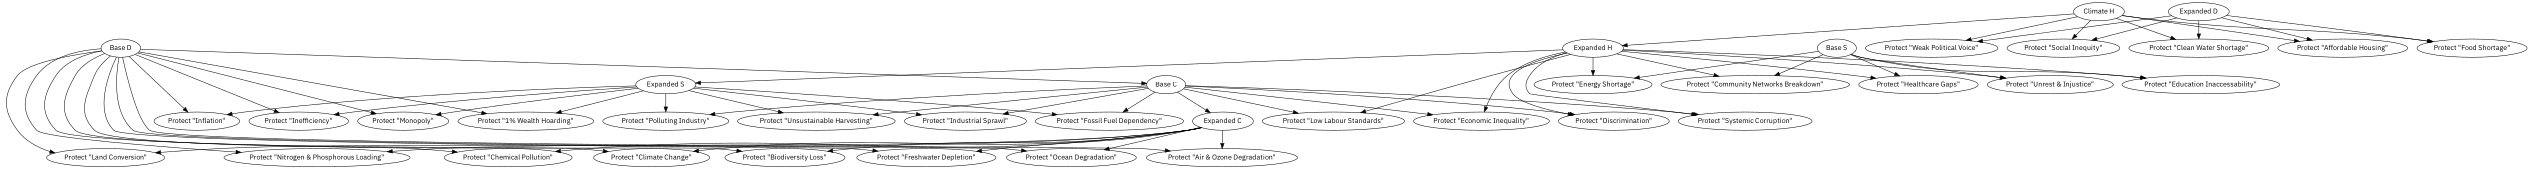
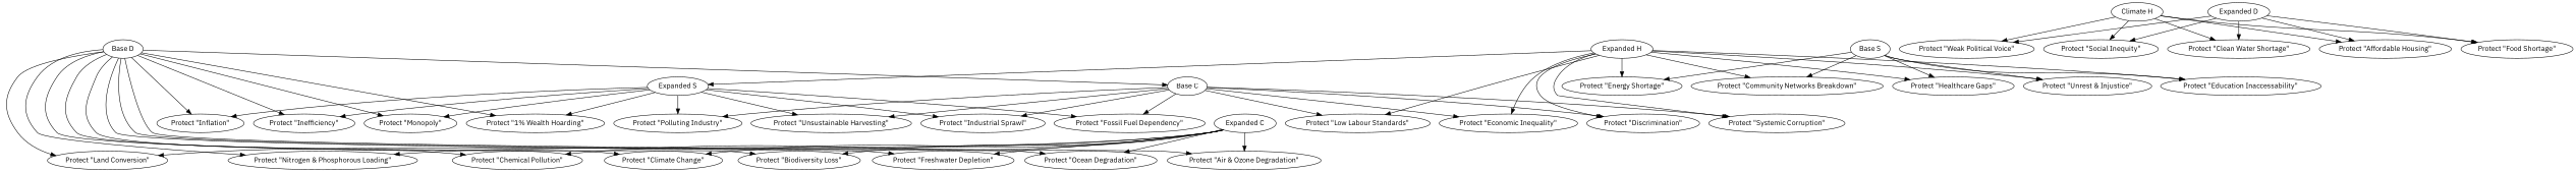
  digraph {
    fontname="IBM Plex Sans"
    splines=true
    node [fontname="IBM Plex Sans"]
    edge [fontname="IBM Plex Sans"]
    n1 [label="Base C"]
    n2 [label="Expanded C"]
    n3 [label="Protect \"Low Labour Standards\""]
    n4 [label="Protect \"Economic Inequality\""]
    n5 [label="Protect \"Discrimination\""]
    n6 [label="Protect \"Systemic Corruption\""]
    n7 [label="Protect \"Polluting Industry\""]
    n8 [label="Protect \"Unsustainable Harvesting\""]
    n9 [label="Protect \"Industrial Sprawl\""]
    n10 [label="Protect \"Fossil Fuel Dependency\""]
    n11 [label="Protect \"Chemical Pollution\""]
    n12 [label="Protect \"Biodiversity Loss\""]
    n13 [label="Protect \"Ocean Degradation\""]
    n14 [label="Protect \"Air & Ozone Degradation\""]
    n15 [label="Protect \"Land Conversion\""]
    n16 [label="Protect \"Climate Change\""]
    n17 [label="Protect \"Freshwater Depletion\""]
    n18 [label="Protect \"Nitrogen & Phosphorous Loading\""]
    n19 [label="Base D"]
    n20 [label="Protect \"1% Wealth Hoarding\""]
    n21 [label="Protect \"Inflation\""]
    n22 [label="Protect \"Inefficiency\""]
    n23 [label="Protect \"Monopoly\""]
    n24 [label="Expanded D"]
    n25 [label="Protect \"Social Inequity\""]
    n26 [label="Protect \"Clean Water Shortage\""]
    n27 [label="Protect \"Affordable Housing\""]
    n28 [label="Protect \"Food Shortage\""]
    n29 [label="Protect \"Weak Political Voice\""]
    n30 [label="Climate H"]
    n31 [label="Expanded H"]
    n32 [label="Protect \"Community Networks Breakdown\""]
    n33 [label="Protect \"Healthcare Gaps\""]
    n34 [label="Protect \"Unrest & Injustice\""]
    n35 [label="Protect \"Education Inaccessability\""]
    n36 [label="Protect \"Energy Shortage\""]
    n37 [label="Expanded S"]
    n38 [label="Base S"]
-   n1 -> n2
    n1 -> n3
    n1 -> n4
    n1 -> n5
    n1 -> n6
    n1 -> n7
    n1 -> n8
    n1 -> n9
    n1 -> n10
    n2 -> n11
    n2 -> n12
    n2 -> n13
    n2 -> n14
    n2 -> n15
    n2 -> n16
    n2 -> n17
    n2 -> n18
    n19 -> n1
    n19 -> n11
    n19 -> n12
    n19 -> n13
    n19 -> n14
    n19 -> n15
    n19 -> n16
    n19 -> n17
    n19 -> n18
    n19 -> n20
    n19 -> n21
    n19 -> n22
    n19 -> n23
    n24 -> n25
    n24 -> n26
    n24 -> n27
    n24 -> n28
    n24 -> n29
    n30 -> n25
    n30 -> n26
    n30 -> n27
    n30 -> n28
    n30 -> n29
-   n30 -> n31
    n31 -> n3
    n31 -> n4
    n31 -> n5
    n31 -> n6
    n31 -> n32
    n31 -> n33
    n31 -> n34
    n31 -> n35
    n31 -> n36
    n31 -> n37
    n37 -> n7
    n37 -> n8
    n37 -> n9
    n37 -> n10
    n37 -> n20
    n37 -> n21
    n37 -> n22
    n37 -> n23
    n38 -> n32
    n38 -> n33
    n38 -> n34
    n38 -> n35
    n38 -> n36
  }
